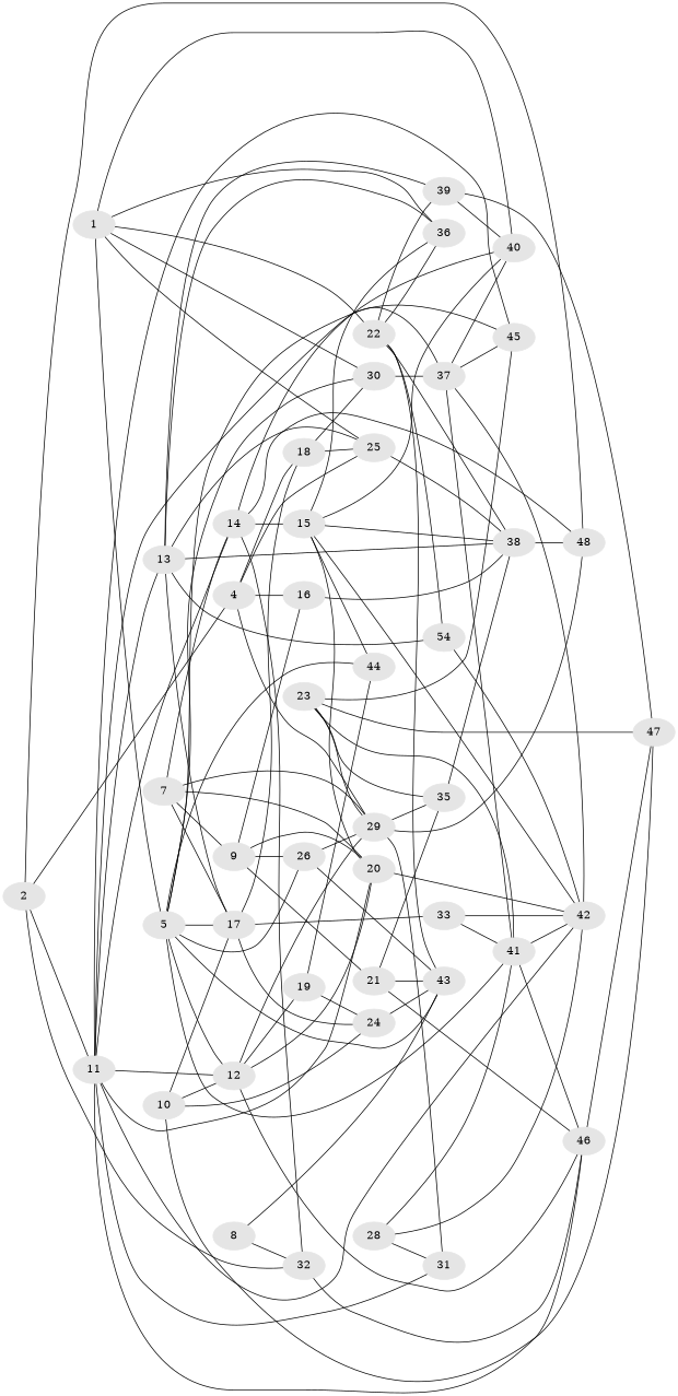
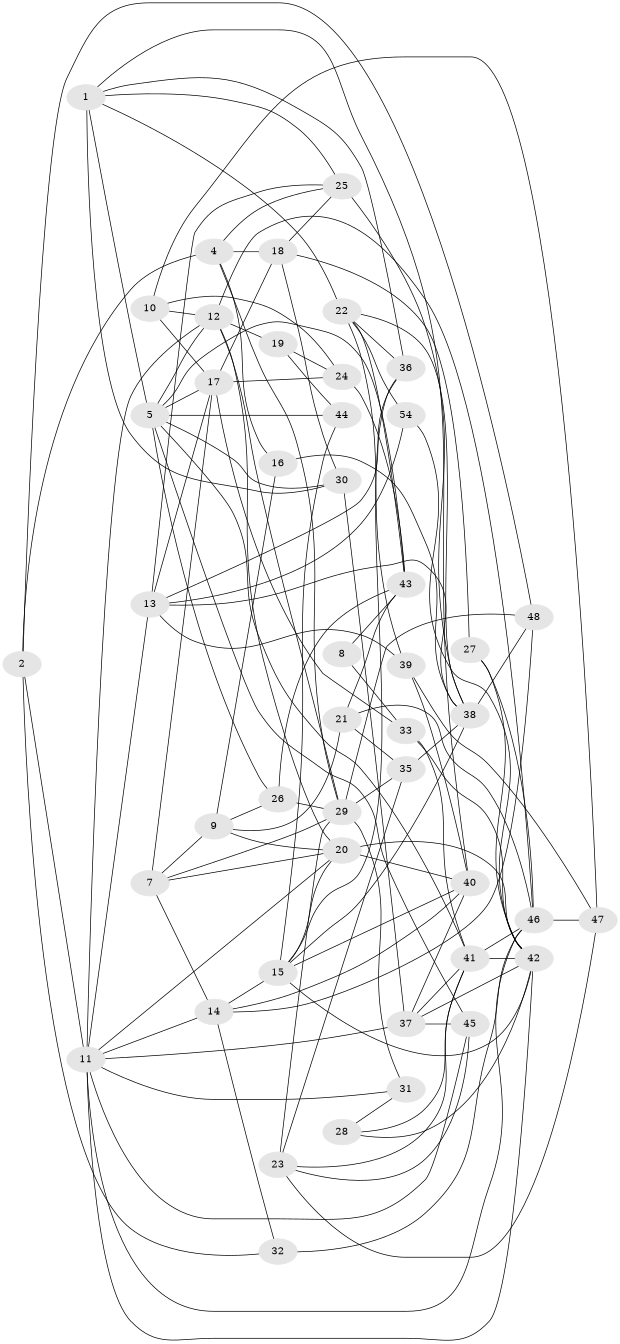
  graph {
    rankdir=LR
    node [color=gray90 style=filled]
    edge [weight=1.0]
    1
    5
    22
    25
    30
    36
    40
    12
    44
    17
    26
    41
    43
    45
    n15 [label=54]
    38
    39
    37
    2
    4
    11
    32
    48
    16
    18
    29
    42
    14
    20
    13
    31
    46
    19
+   27
    35
    24
    33
    10
    47
    15
    7
    9
    21
    8
    23
    28
    1 -- 5
    1 -- 22
    1 -- 25
    1 -- 30
    1 -- 36
    1 -- 40
    5 -- 30
    5 -- 12
    5 -- 44
    5 -- 17
    5 -- 26
    5 -- 41
    5 -- 43
    5 -- 45
    22 -- 36
    22 -- 43 [weight=2.0]
    22 -- n15
    22 -- 38
    22 -- 39
    25 -- 38
    30 -- 37 [weight=2.0]
    12 -- 29
    12 -- 20
    12 -- 46
    12 -- 19 [weight=2.0]
    17 -- 18
    17 -- 24 [weight=2.0]
    17 -- 33 [weight=2.0]
    26 -- 43
    26 -- 29
    41 -- 42 [weight=2.0]
    41 -- 46 [weight=2.0]
    n15 -- 42
    38 -- 48
    39 -- 40 [weight=2.0]
    39 -- 47
    37 -- 40
    37 -- 41
    37 -- 45
    37 -- 42
    2 -- 4
    2 -- 11
    2 -- 32
    2 -- 48
    4 -- 25
    4 -- 16
    4 -- 18
    4 -- 29
    11 -- 12
    11 -- 45
    11 -- 37
    11 -- 42
    11 -- 14
    11 -- 20
    11 -- 13
    11 -- 31 [weight=2.0]
    11 -- 46
    32 -- 46
    16 -- 38
    18 -- 25
    18 -- 30
+   18 -- 27
    29 -- 48 [weight=2.0]
    29 -- 31
    29 -- 35
    14 -- 40
    14 -- 32
    14 -- 48
    14 -- 15
+   20 -- 40
    20 -- 42
    13 -- 25
    13 -- 36
    13 -- 17
    13 -- n15
    13 -- 38
    13 -- 39
    46 -- 47
    19 -- 44
    19 -- 24
+   27 -- 42
+   27 -- 46
    35 -- 38
    24 -- 43
    33 -- 41
    33 -- 42 [weight=2.0]
    10 -- 12
    10 -- 17
    10 -- 24
    10 -- 47
    15 -- 36
    15 -- 40
    15 -- 44
    15 -- 38
    15 -- 42
    15 -- 20
    7 -- 17
    7 -- 29
    7 -- 14
    7 -- 20 [weight=2.0]
    7 -- 9
    9 -- 26
    9 -- 16
    9 -- 20
    9 -- 21
    21 -- 43
    21 -- 46
    21 -- 35
    8 -- 43
-   8 -- 32
+   8 -- 33
    23 -- 41
    23 -- 45
    23 -- 29 [weight=2.0]
    23 -- 35
    23 -- 47 [weight=2.0]
    28 -- 41
    28 -- 42
    28 -- 31
  }
